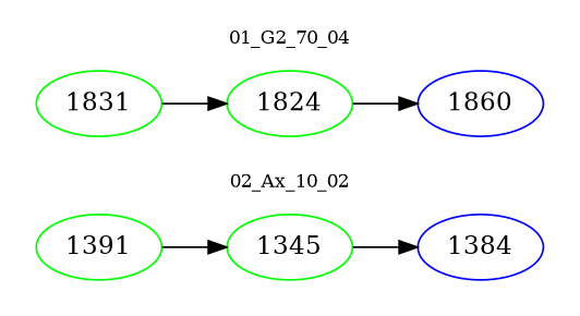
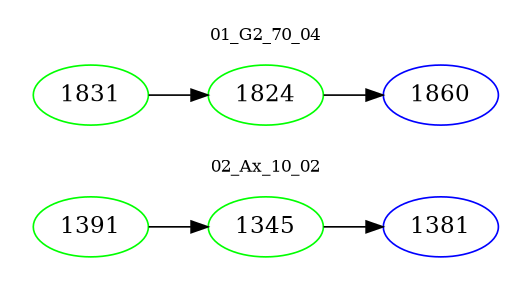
  digraph {
    rankdir=LR
    node [color=green]
    edge [color=black]
    n1 [label=1391]
    n2 [label=1345]
-   n3 [color=blue label=1384]
+   n3 [color=blue label=1381]
    n4 [label=1831]
    n5 [label=1824]
    n6 [color=blue label=1860]
    subgraph cluster_1 {
      color=white
      fontsize=10
      label="02_Ax_10_02"
      n1
      n2
      n3
    }
    subgraph cluster_2 {
      color=white
      fontsize=10
      label="01_G2_70_04"
      n4
      n5
      n6
    }
    n1 -> n2
    n2 -> n3
    n4 -> n5
    n5 -> n6
  }
